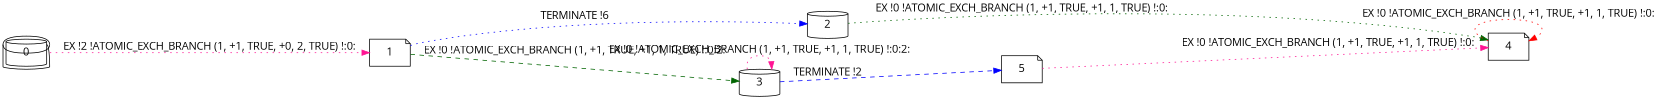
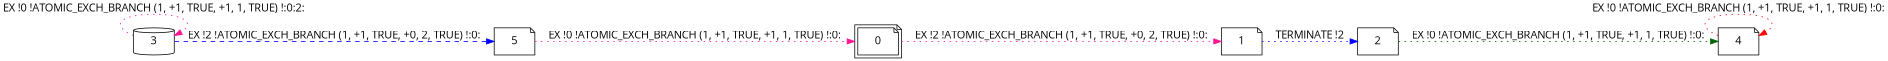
  digraph {
    fontname="Open Sans"
    rankdir=LR
    node [fontname="Open Sans" shape=cylinder]
    edge [color=deeppink fontname="Open Sans" style=dotted]
-   0 [peripheries=2]
+   0 [peripheries=2 shape=note]
    1 [shape=note]
-   2
+   2 [shape=note]
    3
    4 [shape=note]
    5 [shape=note]
    0 -> 1 [label="EX !2 !ATOMIC_EXCH_BRANCH (1, +1, TRUE, +0, 2, TRUE) !:0:"]
-   1 -> 2 [color=blue label="TERMINATE !6"]
-   1 -> 3 [color=darkgreen label="EX !0 !ATOMIC_EXCH_BRANCH (1, +1, TRUE, +1, 1, TRUE) !:0:2:" style=dashed]
+   1 -> 2 [color=blue label="TERMINATE !2"]
    2 -> 4 [color=darkgreen label="EX !0 !ATOMIC_EXCH_BRANCH (1, +1, TRUE, +1, 1, TRUE) !:0:"]
    3 -> 3 [label="EX !0 !ATOMIC_EXCH_BRANCH (1, +1, TRUE, +1, 1, TRUE) !:0:2:"]
-   3 -> 5 [color=blue label="TERMINATE !2" style=dashed]
+   3 -> 5 [color=blue label="EX !2 !ATOMIC_EXCH_BRANCH (1, +1, TRUE, +0, 2, TRUE) !:0:" style=dashed]
    4 -> 4 [color=red label="EX !0 !ATOMIC_EXCH_BRANCH (1, +1, TRUE, +1, 1, TRUE) !:0:"]
-   5 -> 4 [label="EX !0 !ATOMIC_EXCH_BRANCH (1, +1, TRUE, +1, 1, TRUE) !:0:"]
+   5 -> 0 [label="EX !0 !ATOMIC_EXCH_BRANCH (1, +1, TRUE, +1, 1, TRUE) !:0:"]
  }
